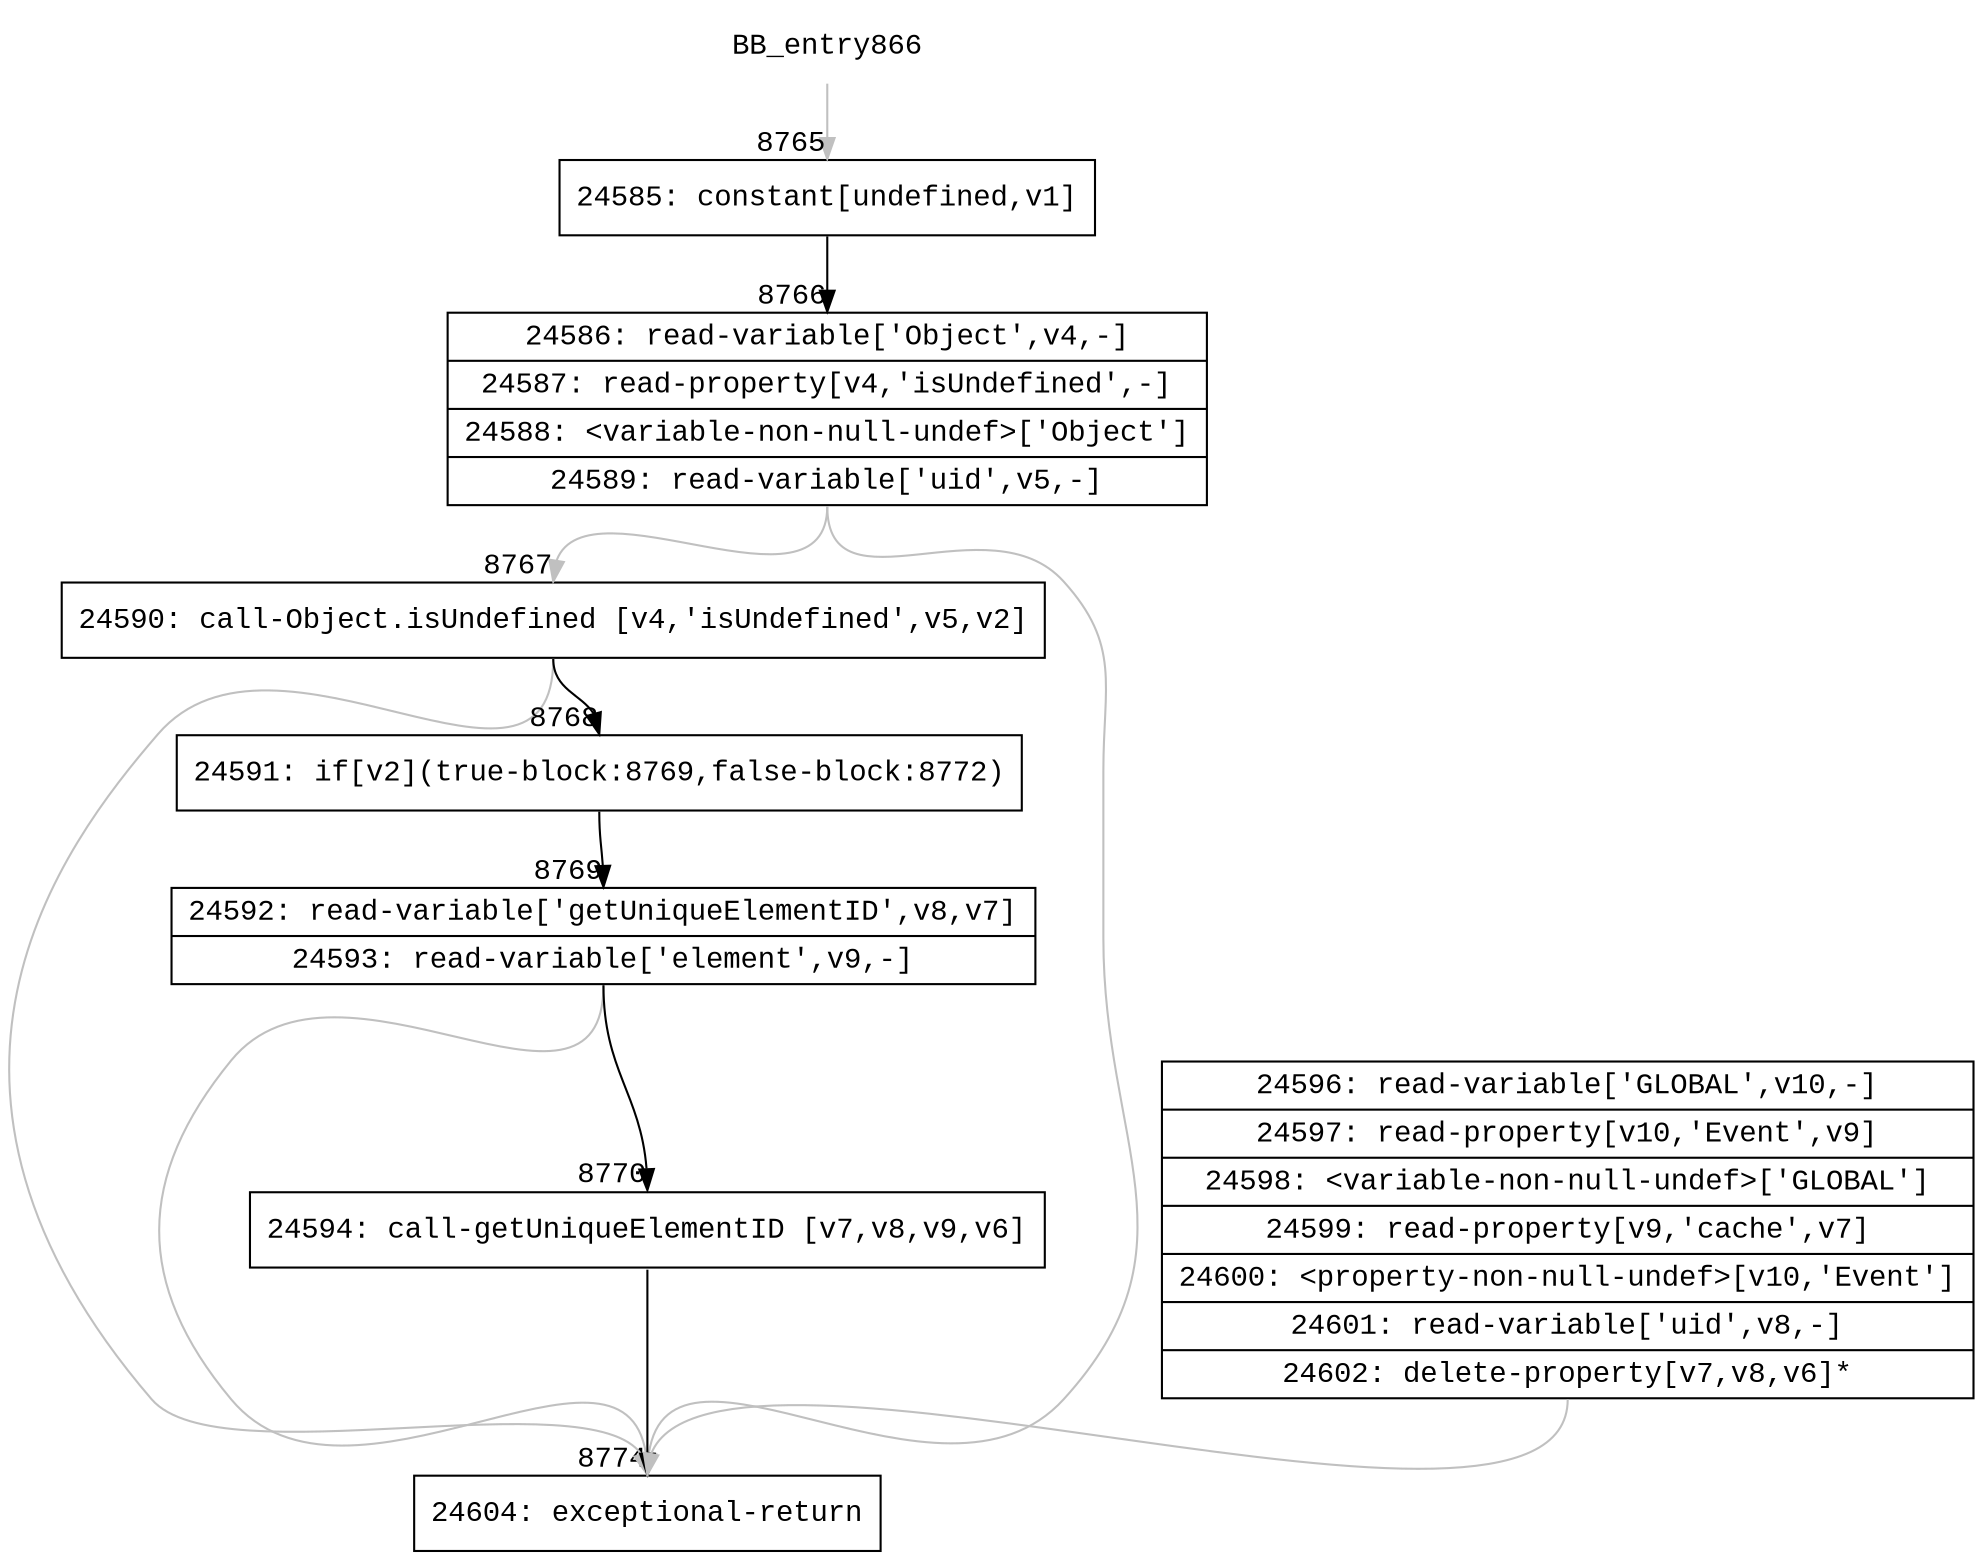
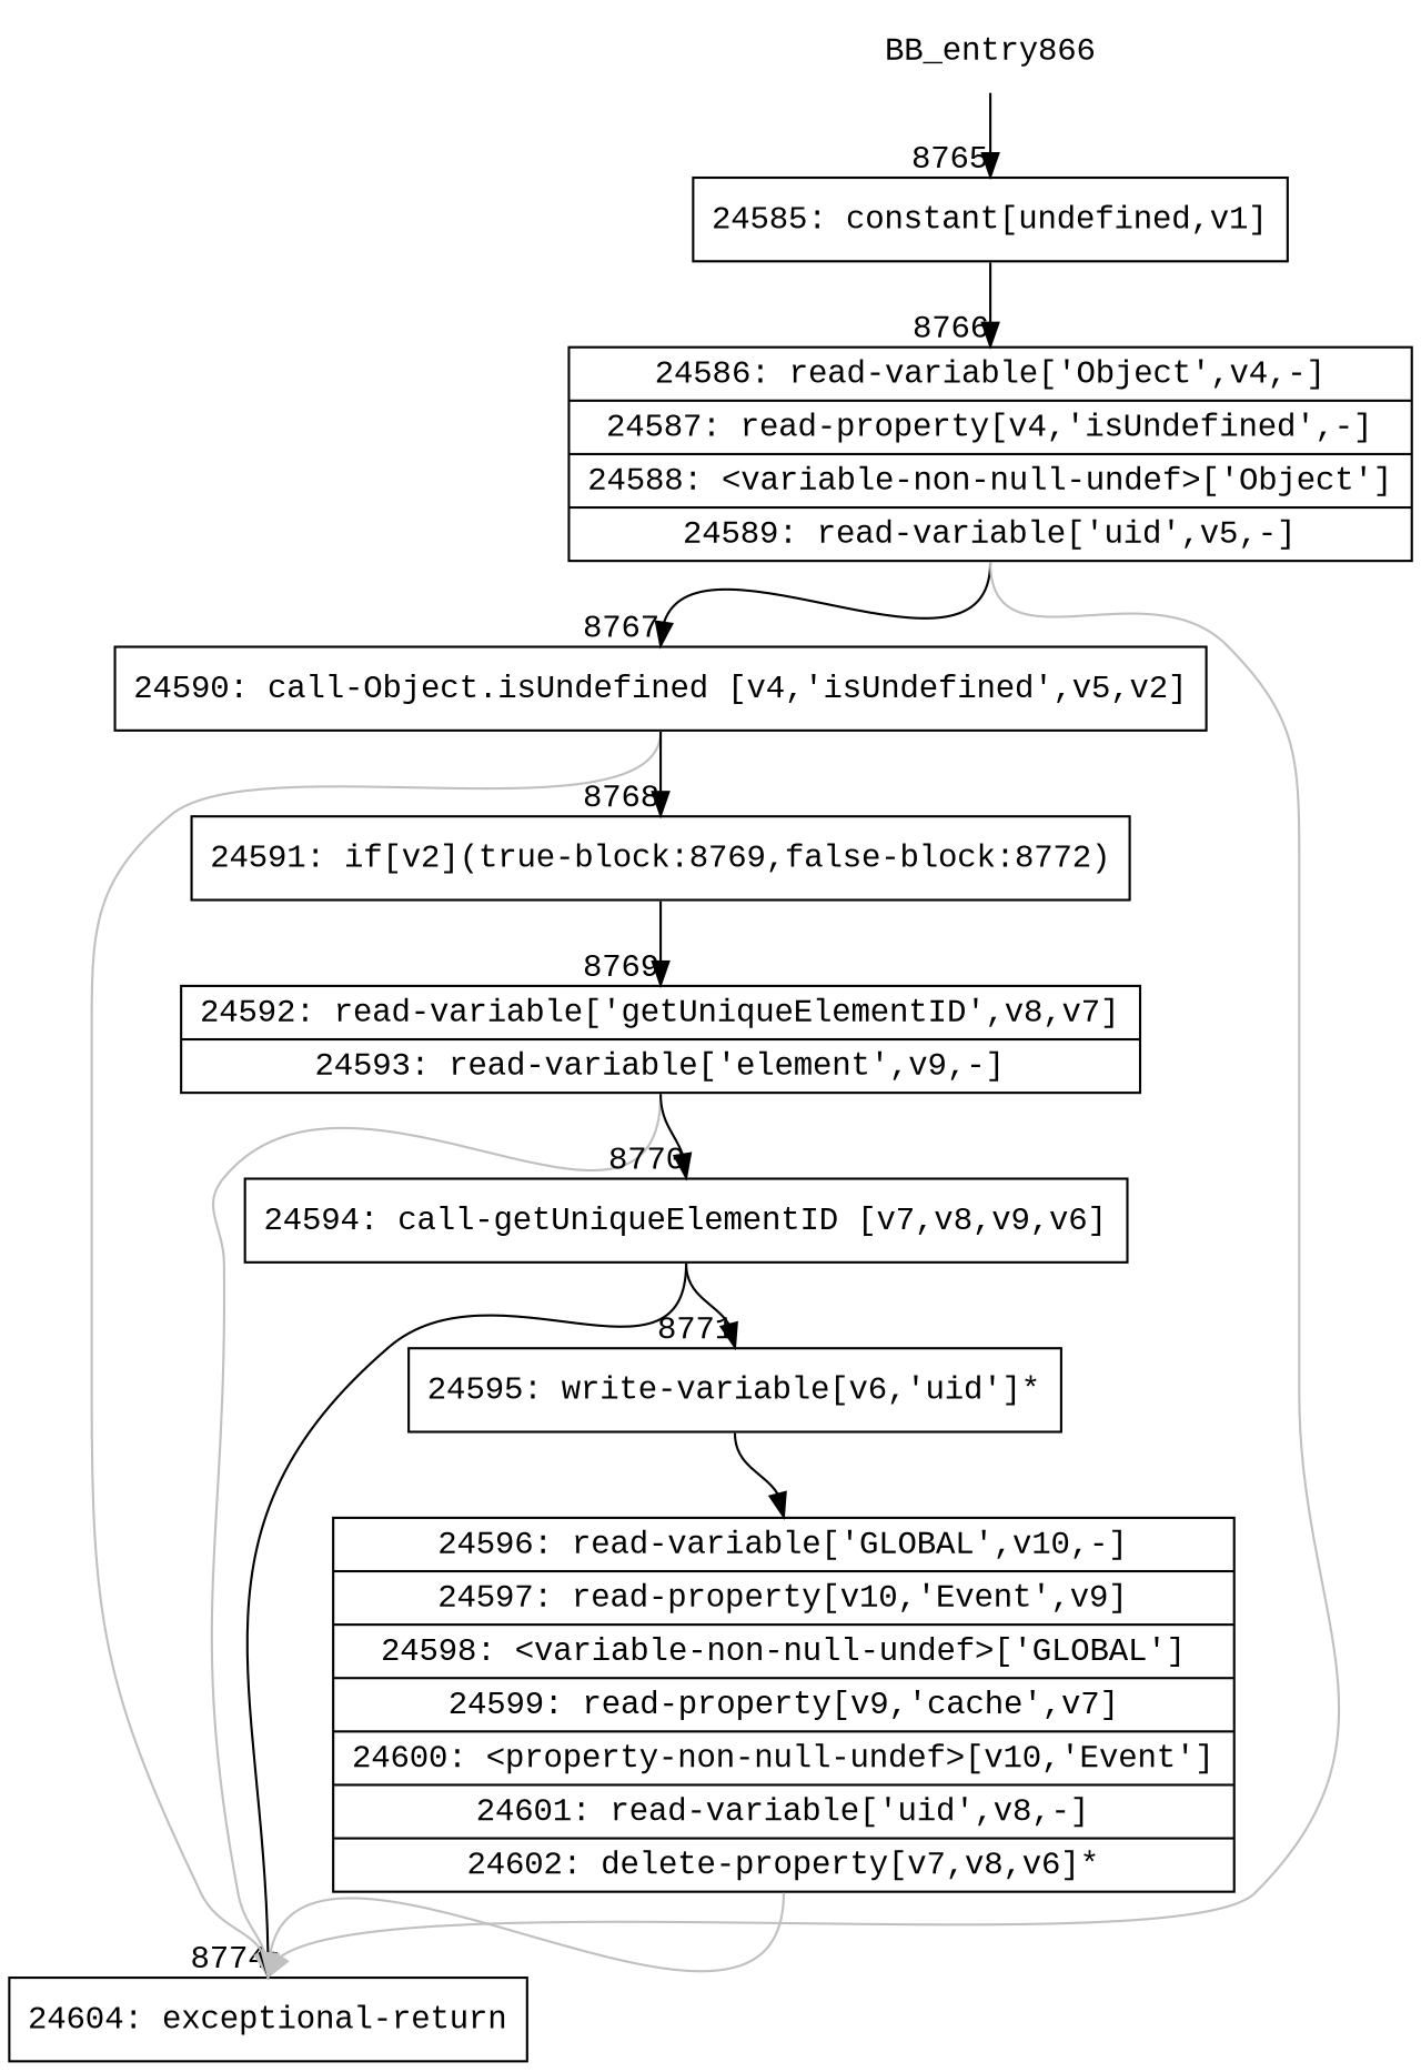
  digraph {
    fontname="Liberation Mono"
    rankdir=TD
    node [fontname="Liberation Mono" shape=record]
    edge [fontname="Liberation Mono" headport=n tailport=s]
    n1 [label=BB_entry866 shape=none]
    n2 [label="{24585: constant[undefined,v1]}"]
    n3 [label="{24586: read-variable['Object',v4,-]|24587: read-property[v4,'isUndefined',-]|24588: \<variable-non-null-undef\>['Object']|24589: read-variable['uid',v5,-]}"]
    n4 [label="{24590: call-Object.isUndefined [v4,'isUndefined',v5,v2]}"]
    n5 [label="{24604: exceptional-return}"]
    n6 [label="{24591: if[v2](true-block:8769,false-block:8772)}"]
    n7 [label="{24592: read-variable['getUniqueElementID',v8,v7]|24593: read-variable['element',v9,-]}"]
    n8 [label="{24594: call-getUniqueElementID [v7,v8,v9,v6]}"]
    n9 [label="{24596: read-variable['GLOBAL',v10,-]|24597: read-property[v10,'Event',v9]|24598: \<variable-non-null-undef\>['GLOBAL']|24599: read-property[v9,'cache',v7]|24600: \<property-non-null-undef\>[v10,'Event']|24601: read-variable['uid',v8,-]|24602: delete-property[v7,v8,v6]*}"]
-   n1 -> n2 [headlabel="    8765" color=gray]
+   n10 [label="{24595: write-variable[v6,'uid']*}"]
+   n1 -> n2 [headlabel="    8765"]
    n2 -> n3 [headlabel="      8766"]
-   n3 -> n4 [headlabel="      8767" color=gray]
+   n3 -> n4 [headlabel="      8767"]
    n3 -> n5 [color=gray headlabel="      8774"]
    n4 -> n5 [color=gray]
    n4 -> n6 [headlabel="      8768"]
    n6 -> n7 [headlabel="      8769"]
    n7 -> n5 [color=gray]
    n7 -> n8 [headlabel="      8770"]
    n8 -> n5 [color=black]
+   n8 -> n10 [headlabel="      8771"]
    n9 -> n5 [color=gray]
+   n10 -> n9
  }
